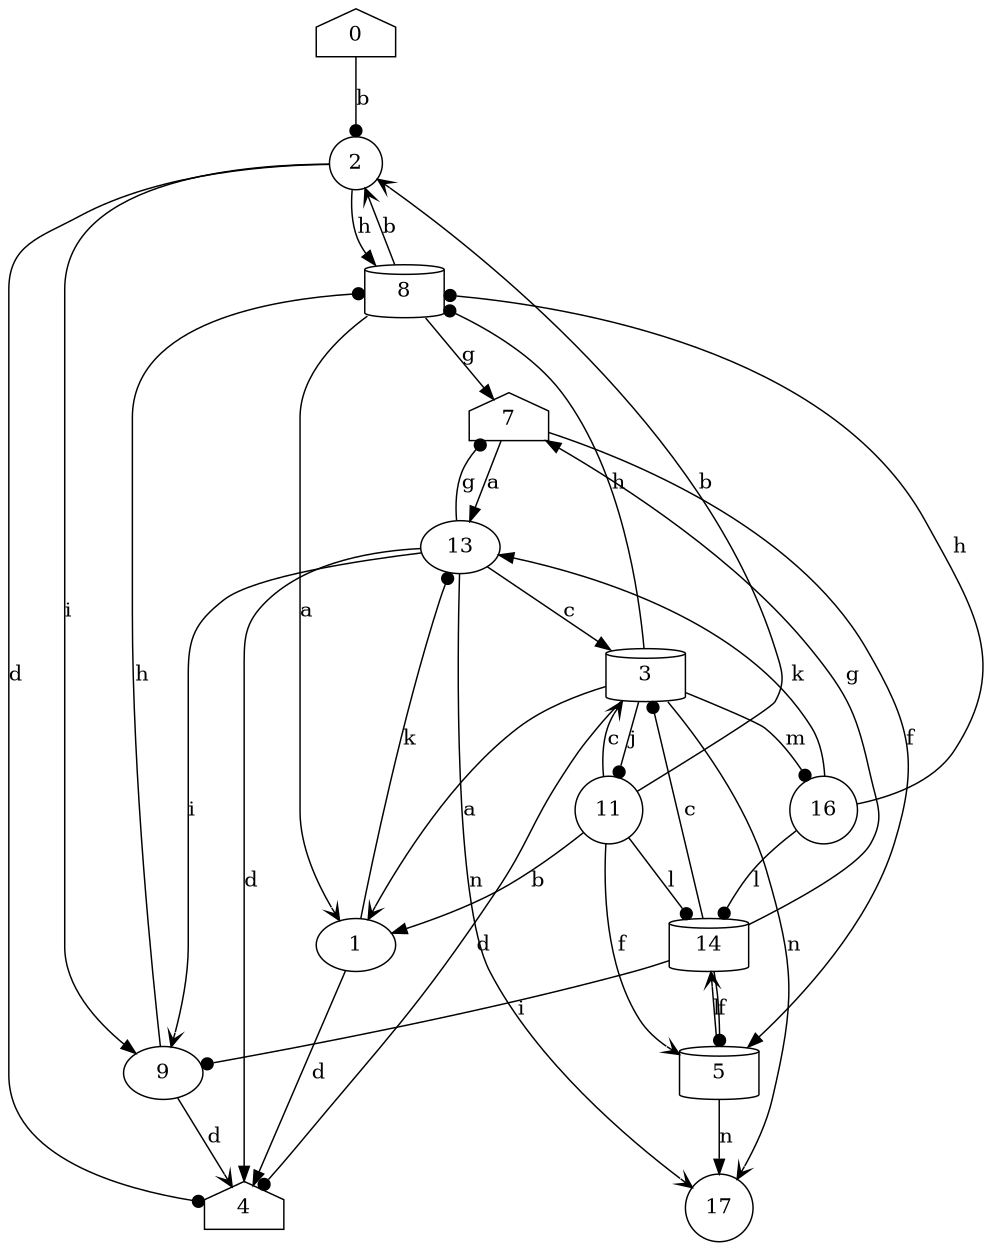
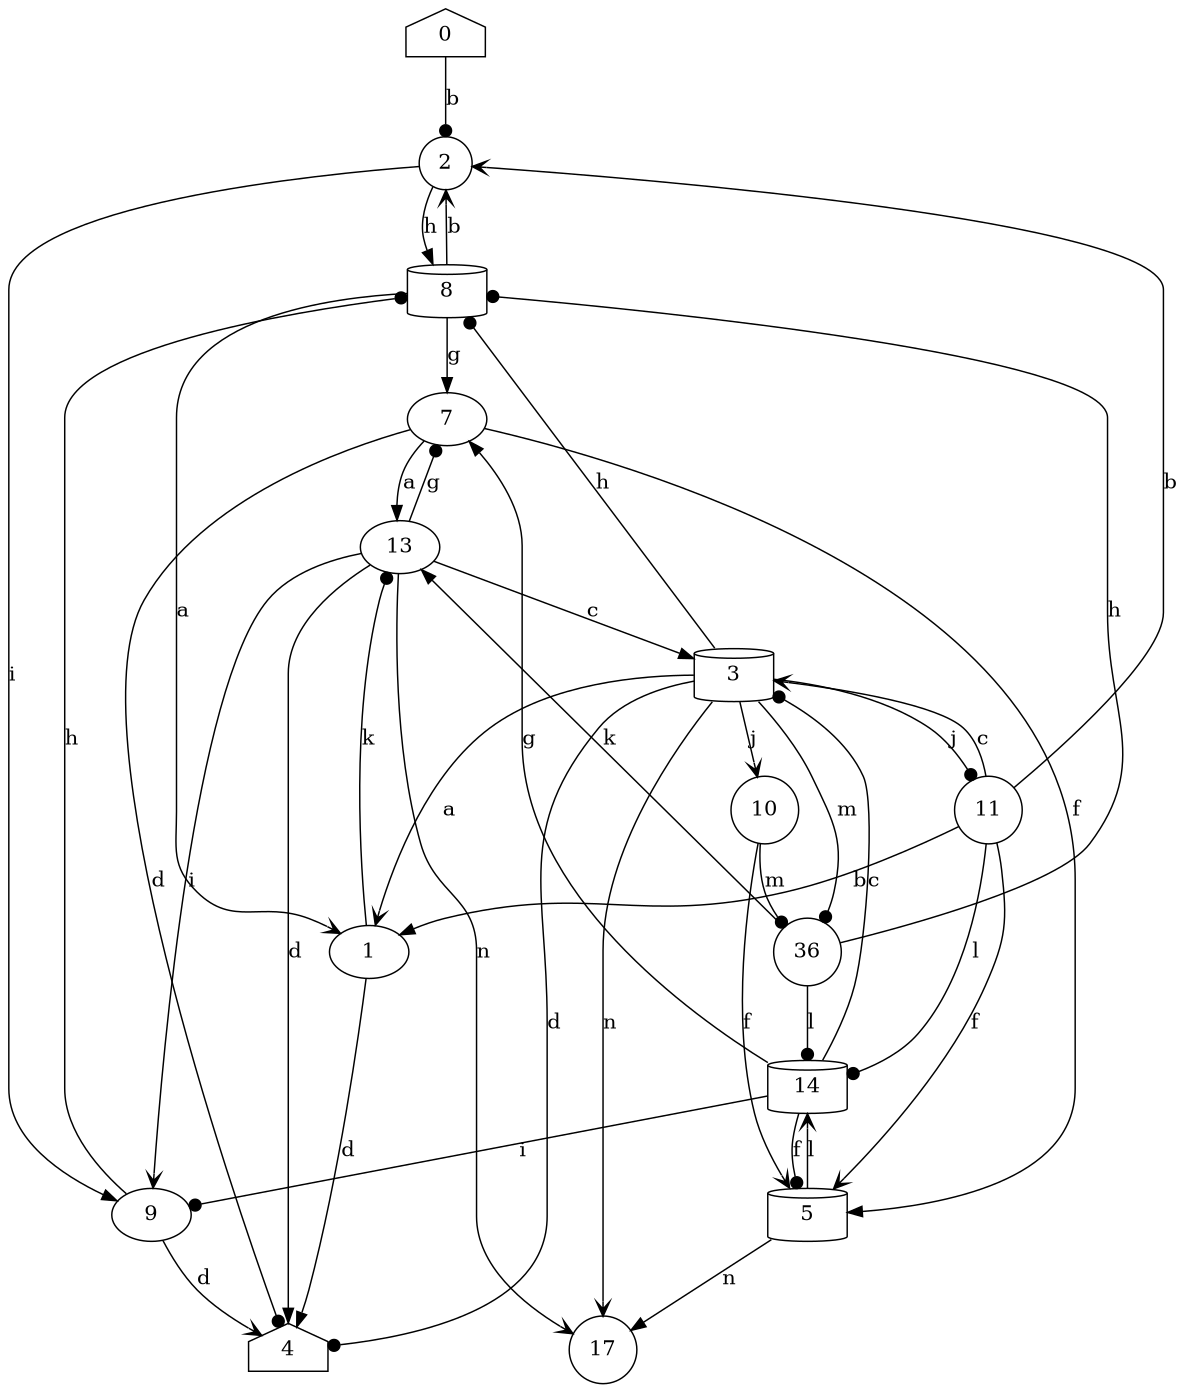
  strict digraph {
    node [shape=circle]
    edge [arrowhead=dot]
    0 [shape=house]
    2
    4 [shape=house]
    8 [shape=cylinder]
    9 [shape=ellipse]
    1 [shape=ellipse]
    13 [shape=ellipse]
    3 [shape=cylinder]
    17
-   7 [shape=house]
+   7 [shape=ellipse]
+   10
    11
-   16
+   16 [label=36]
    5 [shape=cylinder]
    14 [shape=cylinder]
    0 -> 2 [label=b]
-   2 -> 4 [label=d]
+   7 -> 4 [label=d]
    2 -> 8 [arrowhead=normal label=h]
    2 -> 9 [arrowhead=normal label=i]
    8 -> 2 [arrowhead=vee label=b]
    8 -> 1 [arrowhead=vee label=a]
    8 -> 7 [arrowhead=normal label=g]
    9 -> 4 [arrowhead=vee label=d]
    9 -> 8 [label=h]
    1 -> 4 [arrowhead=normal label=d]
    1 -> 13 [label=k]
    13 -> 4 [arrowhead=normal label=d]
    13 -> 9 [arrowhead=vee label=i]
    13 -> 3 [arrowhead=normal label=c]
    13 -> 17 [arrowhead=vee label=n]
    13 -> 7 [label=g]
    3 -> 4 [label=d]
    3 -> 8 [label=h]
    3 -> 1 [arrowhead=vee label=a]
    3 -> 17 [arrowhead=vee label=n]
+   3 -> 10 [arrowhead=vee label=j]
    3 -> 11 [label=j]
    3 -> 16 [label=m]
    7 -> 13 [arrowhead=normal label=a]
    7 -> 5 [arrowhead=normal label=f]
+   10 -> 16 [label=m]
+   10 -> 5 [arrowhead=vee label=f]
    11 -> 2 [arrowhead=vee label=b]
    11 -> 1 [arrowhead=normal label=b]
    11 -> 3 [arrowhead=vee label=c]
    11 -> 5 [arrowhead=vee label=f]
    11 -> 14 [label=l]
    16 -> 8 [label=h]
    16 -> 13 [arrowhead=normal label=k]
    16 -> 14 [label=l]
    5 -> 17 [arrowhead=normal label=n]
    5 -> 14 [arrowhead=vee label=l]
    14 -> 9 [label=i]
    14 -> 3 [label=c]
    14 -> 7 [arrowhead=normal label=g]
    14 -> 5 [label=f]
  }
